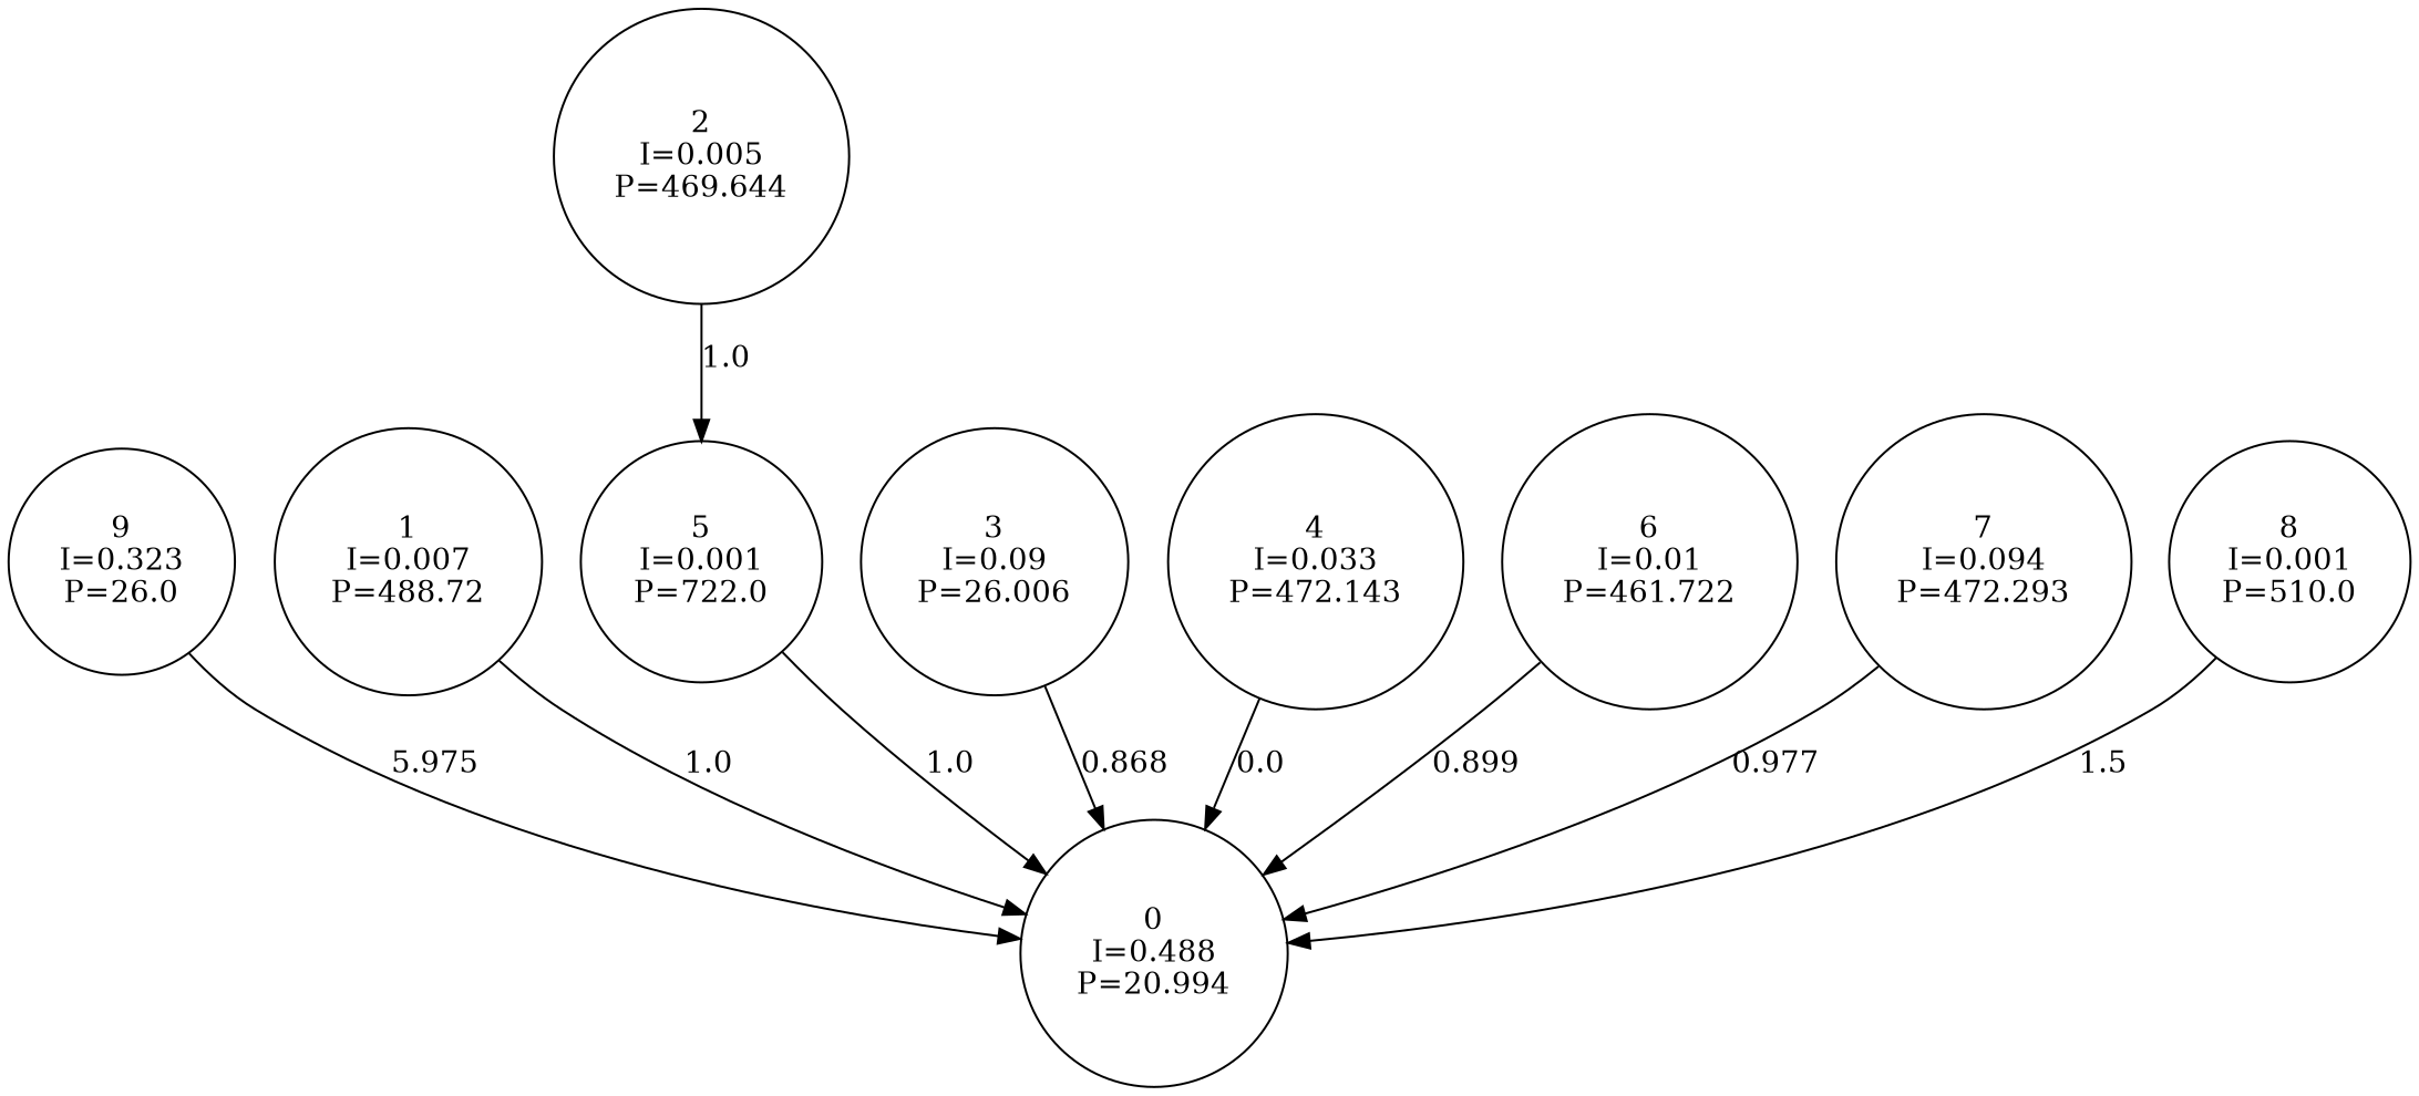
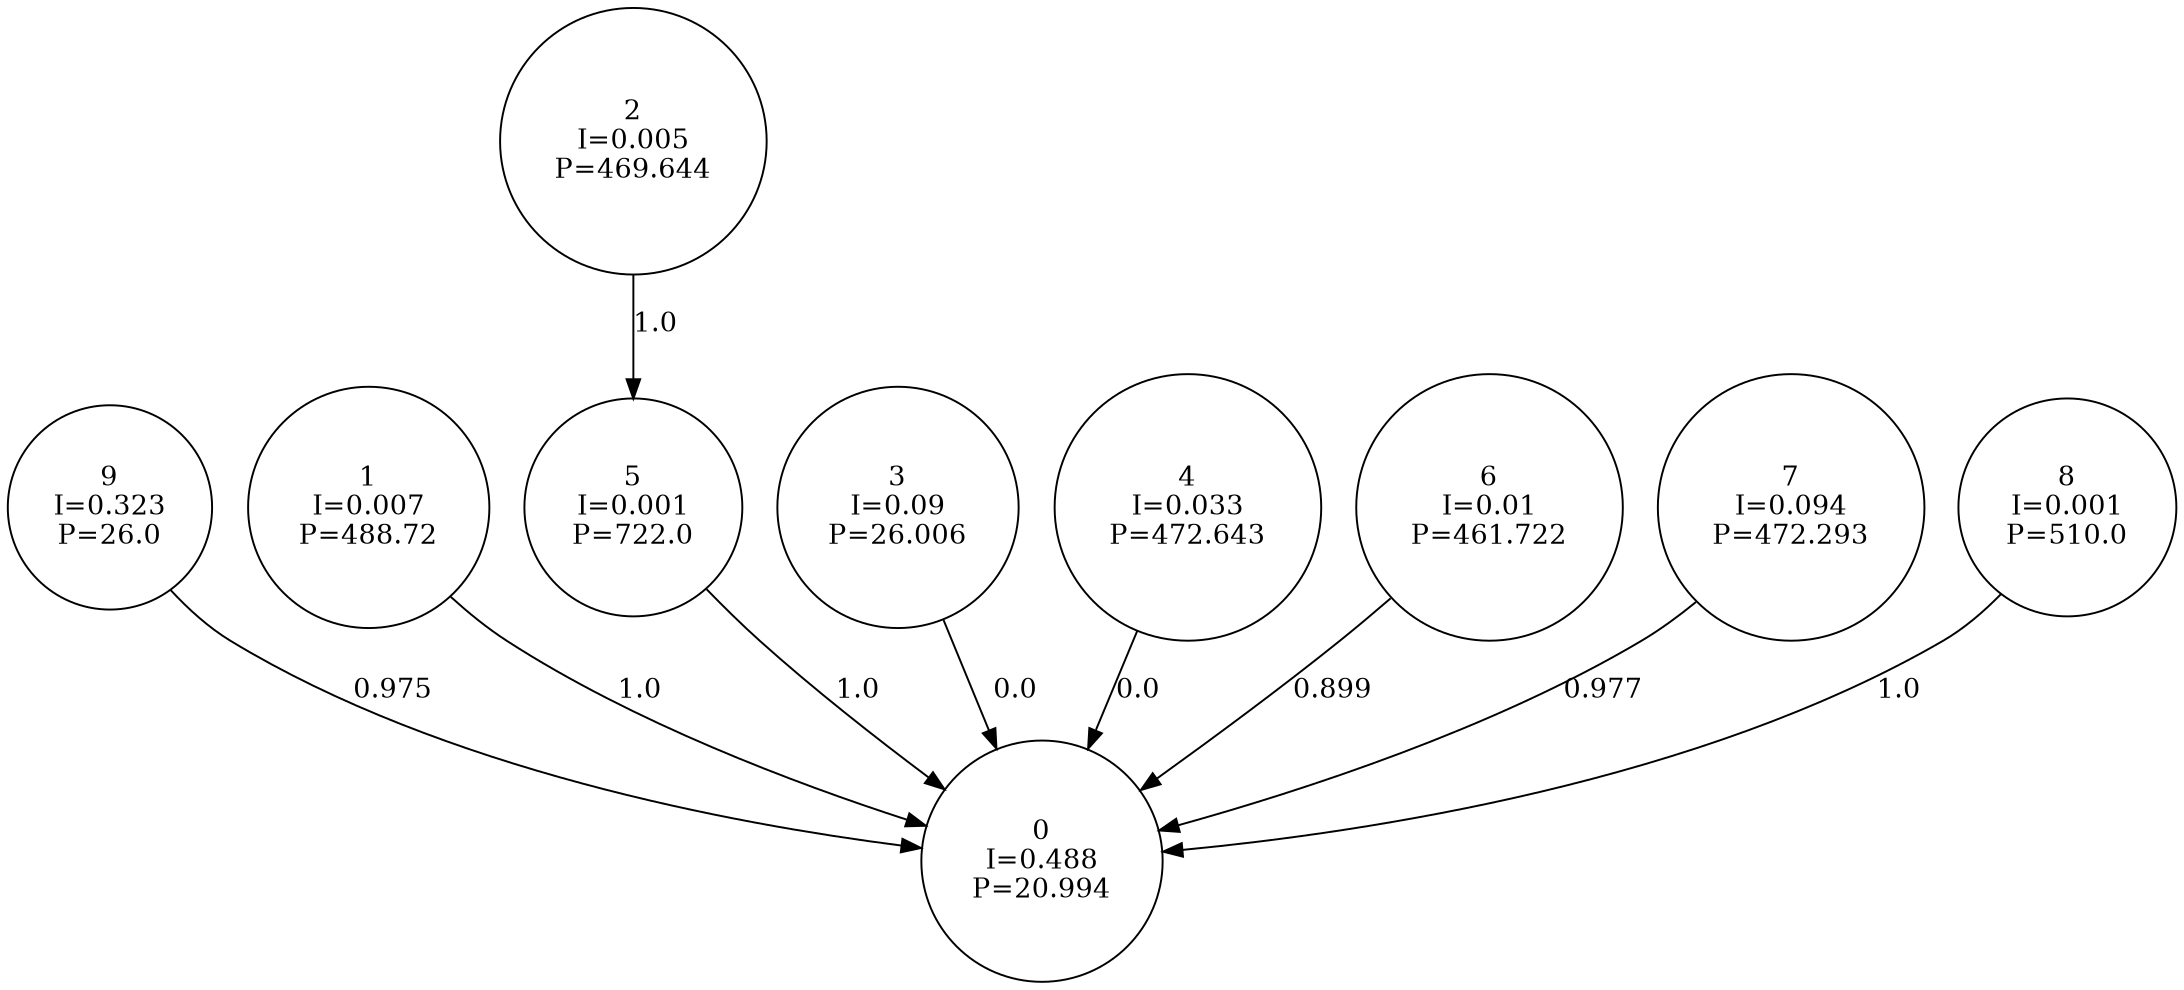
  digraph {
    node [shape=circle]
    n1 [label="0\nI=0.488\nP=20.994"]
    n2 [label="9\nI=0.323\nP=26.0"]
    n3 [label="1\nI=0.007\nP=488.72"]
    n4 [label="2\nI=0.005\nP=469.644"]
    n5 [label="5\nI=0.001\nP=722.0"]
    n6 [label="3\nI=0.09\nP=26.006"]
-   n7 [label="4\nI=0.033\nP=472.143"]
+   n7 [label="4\nI=0.033\nP=472.643"]
    n8 [label="6\nI=0.01\nP=461.722"]
    n9 [label="7\nI=0.094\nP=472.293"]
    n10 [label="8\nI=0.001\nP=510.0"]
-   n2 -> n1 [label=5.975]
+   n2 -> n1 [label=0.975]
    n3 -> n1 [label=1.0]
    n4 -> n5 [label=1.0]
    n5 -> n1 [label=1.0]
-   n6 -> n1 [label=0.868]
+   n6 -> n1 [label=0.0]
    n7 -> n1 [label=0.0]
    n8 -> n1 [label=0.899]
    n9 -> n1 [label=0.977]
-   n10 -> n1 [label=1.5]
+   n10 -> n1 [label=1.0]
  }
